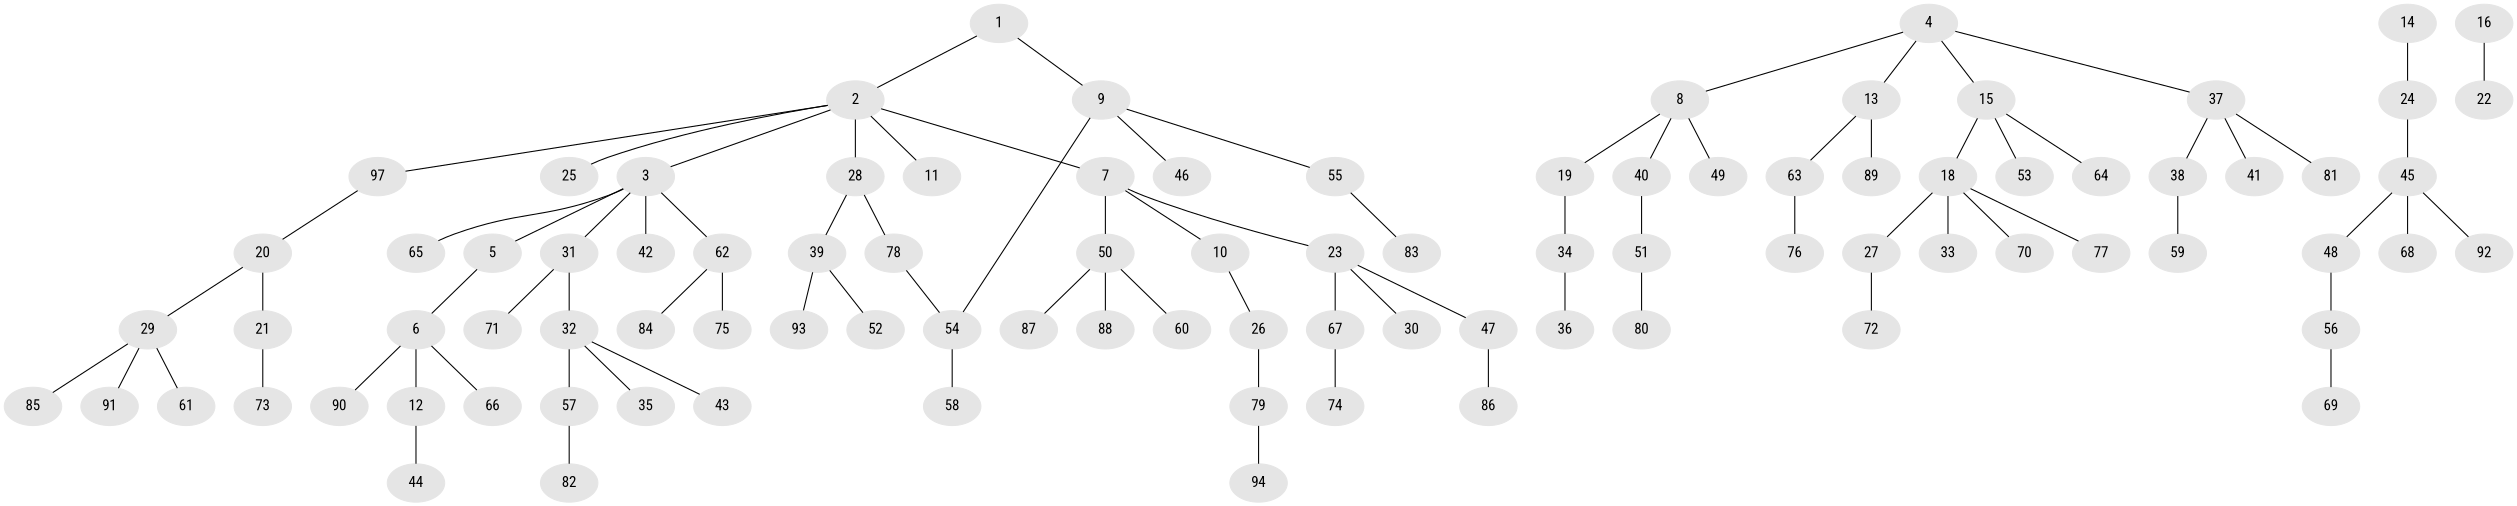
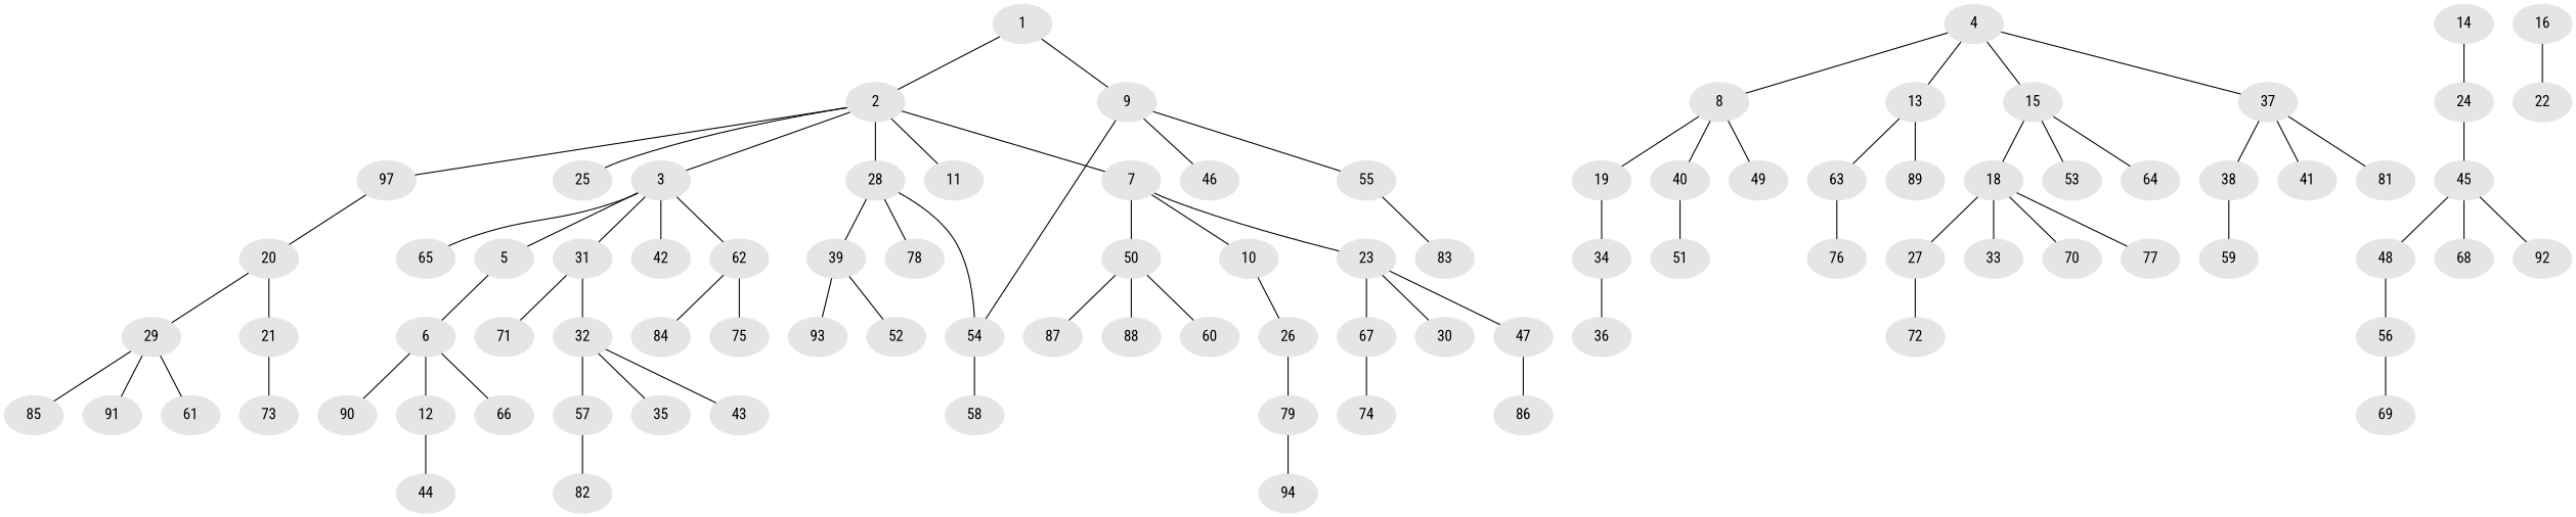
  graph {
    fontname="Roboto Condensed"
    node [color=gray90 fontname="Roboto Condensed" style=filled]
    edge [fontname="Roboto Condensed"]
    1
    2
    9
    3
    7
    11
    n7 [label=97]
    25
    28
    46
    55
    54
    5
    31
    42
    62
    65
    10
    23
    50
    20
    39
    78
    4
    8
    13
    15
    37
    6
    32
    71
    75
    84
    19
    40
    49
    63
    89
    18
    53
    64
    38
    41
    81
    12
    66
    90
    44
    14
    24
    26
    30
    47
    67
    60
    87
    88
    34
    51
    16
    22
    83
    79
    76
    45
    27
    33
    70
    77
    21
    29
    72
    36
    73
    61
    85
    91
    86
    74
    48
    68
    92
    94
    52
    93
    58
    35
    43
    57
    82
    59
-   80
    56
    69
    1 -- 2
    1 -- 9
    2 -- 3
    2 -- 7
    2 -- 11
    2 -- n7
    2 -- 25
    2 -- 28
    9 -- 46
    9 -- 55
    9 -- 54
    3 -- 5
    3 -- 31
    3 -- 42
    3 -- 62
    3 -- 65
    7 -- 10
    7 -- 23
    7 -- 50
    n7 -- 20
-   78 -- 54
+   28 -- 54
    28 -- 39
    28 -- 78
    55 -- 83
    54 -- 58
    5 -- 6
    31 -- 32
    31 -- 71
    62 -- 75
    62 -- 84
    10 -- 26
    23 -- 30
    23 -- 47
    23 -- 67
    50 -- 60
    50 -- 87
    50 -- 88
    20 -- 21
    20 -- 29
    39 -- 52
    39 -- 93
    4 -- 8
    4 -- 13
    4 -- 15
    4 -- 37
    8 -- 19
    8 -- 40
    8 -- 49
    13 -- 63
    13 -- 89
    15 -- 18
    15 -- 53
    15 -- 64
    37 -- 38
    37 -- 41
    37 -- 81
    6 -- 12
    6 -- 66
    6 -- 90
    32 -- 35
    32 -- 43
    32 -- 57
    19 -- 34
    40 -- 51
    63 -- 76
    18 -- 27
    18 -- 33
    18 -- 70
    18 -- 77
    38 -- 59
    12 -- 44
    14 -- 24
    24 -- 45
    26 -- 79
    47 -- 86
    67 -- 74
    34 -- 36
-   51 -- 80
    16 -- 22
    79 -- 94
    45 -- 48
    45 -- 68
    45 -- 92
    27 -- 72
    21 -- 73
    29 -- 61
    29 -- 85
    29 -- 91
    48 -- 56
    57 -- 82
    56 -- 69
  }
